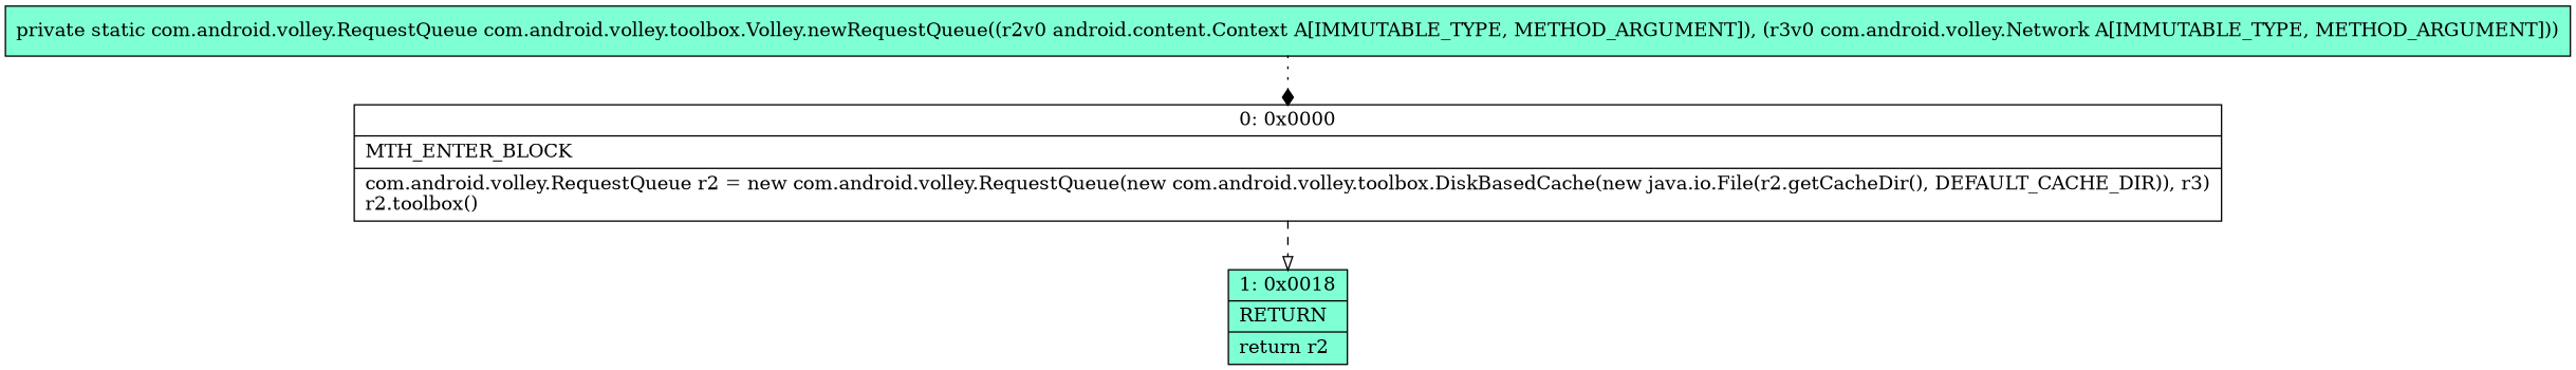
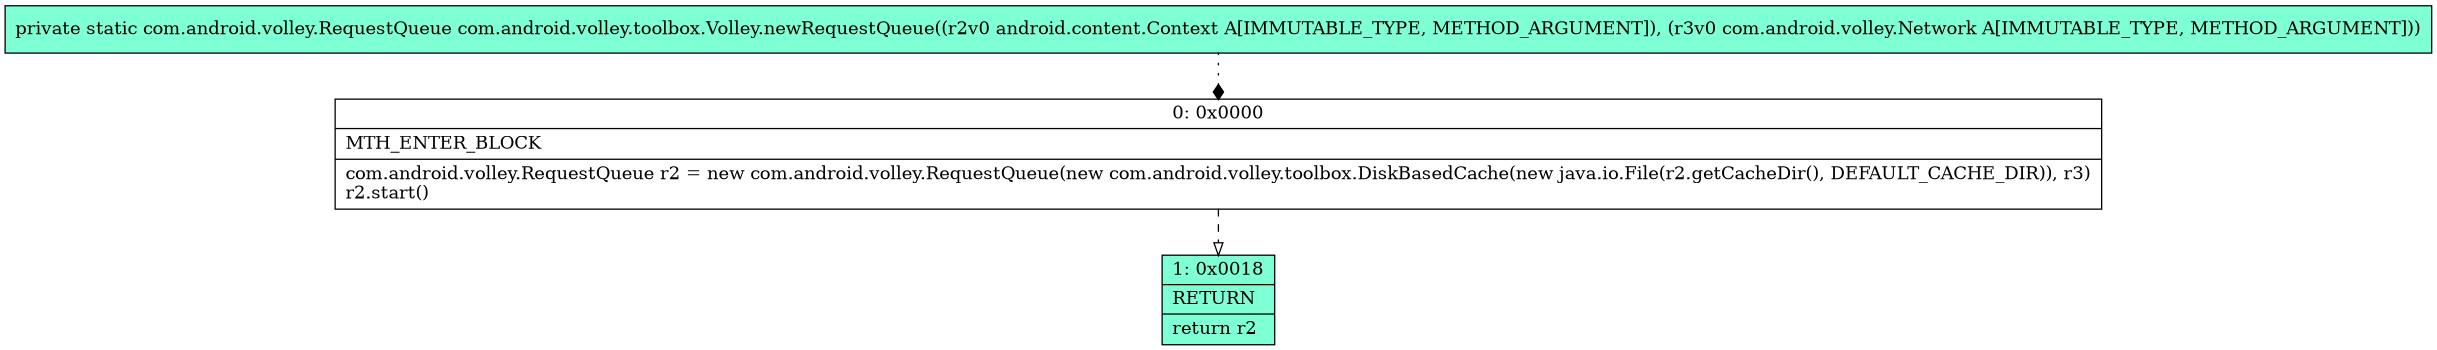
  digraph {
    node [shape=record style=filled fillcolor=aquamarine]
-   n1 [label="{0\:\ 0x0000|MTH_ENTER_BLOCK\l|com.android.volley.RequestQueue r2 = new com.android.volley.RequestQueue(new com.android.volley.toolbox.DiskBasedCache(new java.io.File(r2.getCacheDir(), DEFAULT_CACHE_DIR)), r3)\lr2.toolbox()\l}" fillcolor=white]
+   n1 [label="{0\:\ 0x0000|MTH_ENTER_BLOCK\l|com.android.volley.RequestQueue r2 = new com.android.volley.RequestQueue(new com.android.volley.toolbox.DiskBasedCache(new java.io.File(r2.getCacheDir(), DEFAULT_CACHE_DIR)), r3)\lr2.start()\l}" fillcolor=white]
    n2 [label="{1\:\ 0x0018|RETURN\l|return r2\l}"]
    n3 [label="{private static com.android.volley.RequestQueue com.android.volley.toolbox.Volley.newRequestQueue((r2v0 android.content.Context A[IMMUTABLE_TYPE, METHOD_ARGUMENT]), (r3v0 com.android.volley.Network A[IMMUTABLE_TYPE, METHOD_ARGUMENT])) }"]
    n1 -> n2 [style=dashed arrowhead=onormal]
    n3 -> n1 [style=dotted arrowhead=diamond]
  }
